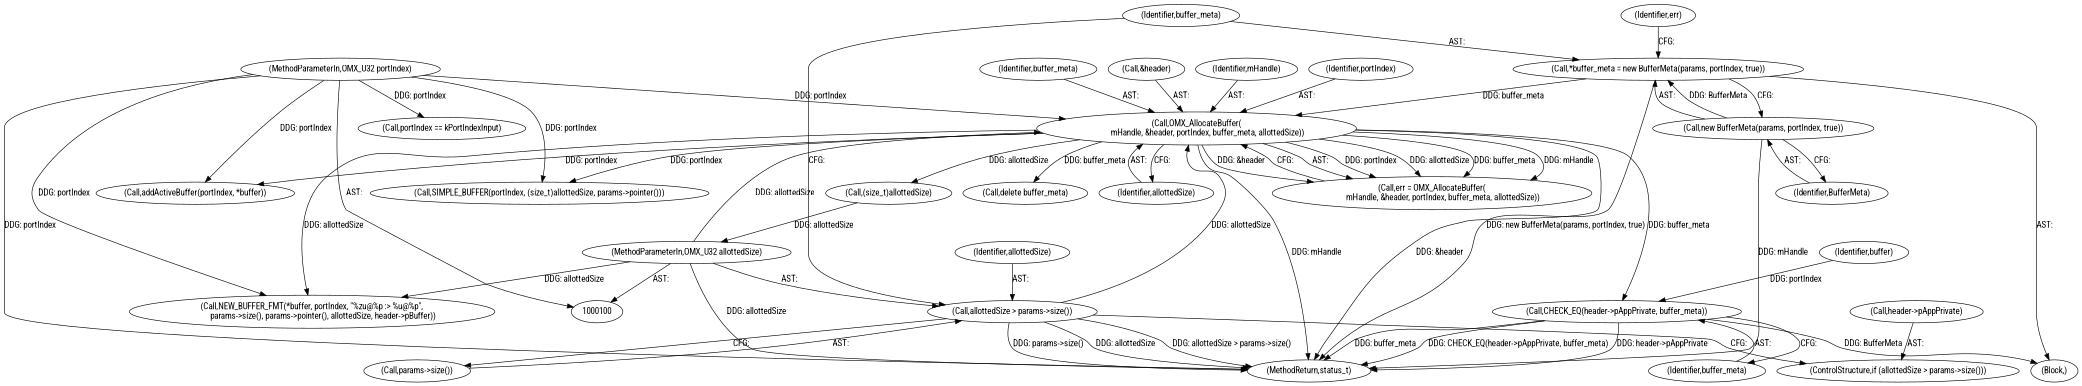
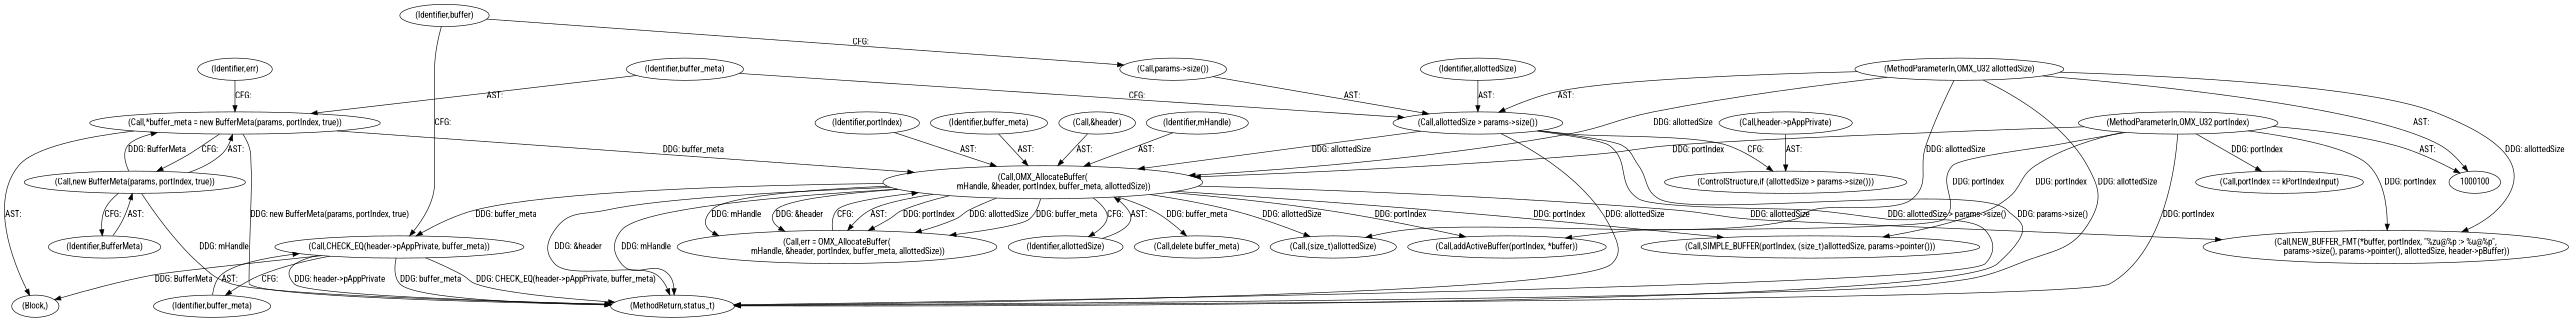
  digraph {
    fontname="Roboto Condensed"
    node [fontname="Roboto Condensed"]
    edge [fontname="Roboto Condensed"]
    n1 [label="(Call,CHECK_EQ(header->pAppPrivate, buffer_meta))"]
    n2 [label="(Block,)"]
    n3 [label="(MethodReturn,status_t)"]
    n4 [label="(Identifier,buffer_meta)"]
    n5 [label="(Call,OMX_AllocateBuffer(\n            mHandle, &header, portIndex, buffer_meta, allottedSize))"]
    n6 [label="(Call,SIMPLE_BUFFER(portIndex, (size_t)allottedSize, params->pointer()))"]
    n7 [label="(Call,delete buffer_meta)"]
    n8 [label="(Identifier,allottedSize)"]
    n9 [label="(Call,NEW_BUFFER_FMT(*buffer, portIndex, \"%zu@%p :> %u@%p\",\n            params->size(), params->pointer(), allottedSize, header->pBuffer))"]
    n10 [label="(Call,addActiveBuffer(portIndex, *buffer))"]
    n11 [label="(Call,err = OMX_AllocateBuffer(\n            mHandle, &header, portIndex, buffer_meta, allottedSize))"]
    n12 [label="(Call,(size_t)allottedSize)"]
    n13 [label="(MethodParameterIn,OMX_U32 portIndex)"]
    n14 [label="(Call,portIndex == kPortIndexInput)"]
    1000100
    n16 [label="(Call,*buffer_meta = new BufferMeta(params, portIndex, true))"]
    n17 [label="(Call,new BufferMeta(params, portIndex, true))"]
    n18 [label="(Identifier,BufferMeta)"]
    n19 [label="(Call,allottedSize > params->size())"]
    n20 [label="(Call,params->size())"]
    n21 [label="(ControlStructure,if (allottedSize > params->size()))"]
    n22 [label="(MethodParameterIn,OMX_U32 allottedSize)"]
    n23 [label="(Identifier,mHandle)"]
    n24 [label="(Identifier,err)"]
    n25 [label="(Identifier,allottedSize)"]
    n26 [label="(Identifier,buffer_meta)"]
    n27 [label="(Identifier,portIndex)"]
    n28 [label="(Call,header->pAppPrivate)"]
    n29 [label="(Identifier,buffer_meta)"]
    n30 [label="(Identifier,buffer)"]
    n31 [label="(Call,&header)"]
    n1 -> n2 [label="DDG: BufferMeta"]
    n1 -> n3 [label="DDG: header->pAppPrivate"]
    n1 -> n3 [label="DDG: buffer_meta"]
    n1 -> n3 [label="DDG: CHECK_EQ(header->pAppPrivate, buffer_meta)"]
    n1 -> n4 [label="CFG: "]
    n4 -> n1 [label="AST: "]
    n5 -> n1 [label="DDG: buffer_meta"]
    n5 -> n3 [label="DDG: &header"]
    n5 -> n3 [label="DDG: mHandle"]
    n5 -> n6 [label="DDG: portIndex"]
    n5 -> n7 [label="DDG: buffer_meta"]
    n5 -> n8 [label="CFG: "]
    n5 -> n9 [label="DDG: allottedSize"]
    n5 -> n10 [label="DDG: portIndex"]
    n5 -> n11 [label="AST: "]
    n5 -> n11 [label="DDG: portIndex"]
    n5 -> n11 [label="DDG: allottedSize"]
    n5 -> n11 [label="DDG: buffer_meta"]
    n5 -> n11 [label="DDG: mHandle"]
    n5 -> n11 [label="DDG: &header"]
    n5 -> n12 [label="DDG: allottedSize"]
    n8 -> n5 [label="AST: "]
    n11 -> n5 [label="CFG: "]
    n13 -> n3 [label="DDG: portIndex"]
    n13 -> n5 [label="DDG: portIndex"]
    n13 -> n6 [label="DDG: portIndex"]
    n13 -> n9 [label="DDG: portIndex"]
    n13 -> n10 [label="DDG: portIndex"]
    n13 -> n14 [label="DDG: portIndex"]
    n13 -> 1000100 [label="AST: "]
    n16 -> n2 [label="AST: "]
    n16 -> n3 [label="DDG: new BufferMeta(params, portIndex, true)"]
    n16 -> n5 [label="DDG: buffer_meta"]
    n16 -> n17 [label="CFG: "]
    n17 -> n3 [label="DDG: mHandle"]
    n17 -> n16 [label="AST: "]
    n17 -> n16 [label="DDG: BufferMeta"]
    n17 -> n18 [label="CFG: "]
    n18 -> n17 [label="AST: "]
    n19 -> n3 [label="DDG: allottedSize > params->size()"]
    n19 -> n3 [label="DDG: params->size()"]
    n19 -> n3 [label="DDG: allottedSize"]
    n19 -> n5 [label="DDG: allottedSize"]
-   n19 -> n20 [label="CFG: "]
+   n30 -> n20 [label="CFG: "]
    n19 -> n21 [label="CFG: "]
    n20 -> n19 [label="AST: "]
    n22 -> n3 [label="DDG: allottedSize"]
    n22 -> n5 [label="DDG: allottedSize"]
    n22 -> n9 [label="DDG: allottedSize"]
-   n12 -> n22 [label="DDG: allottedSize"]
+   n22 -> n12 [label="DDG: allottedSize"]
    n22 -> 1000100 [label="AST: "]
    n22 -> n19 [label="AST: "]
    n23 -> n5 [label="AST: "]
    n24 -> n16 [label="CFG: "]
    n25 -> n19 [label="AST: "]
    n26 -> n16 [label="AST: "]
    n26 -> n19 [label="CFG: "]
    n27 -> n5 [label="AST: "]
    n28 -> n21 [label="AST: "]
    n29 -> n5 [label="AST: "]
-   n30 -> n1 [label="DDG: portIndex"]
+   n30 -> n1 [label="CFG: "]
    n31 -> n5 [label="AST: "]
  }
